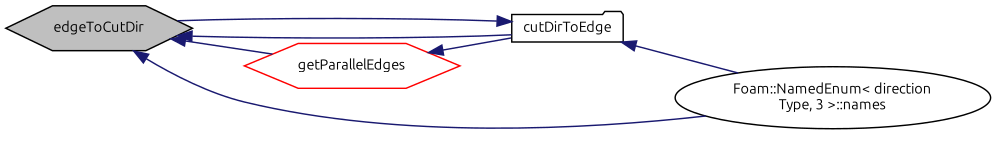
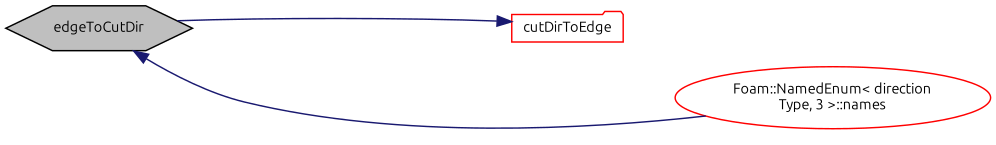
  digraph {
    rankdir=LR
    fontname=Ubuntu
    node [color=black fontname=Ubuntu fontsize=10 shape=hexagon]
    edge [color=midnightblue dir=back fontname=Ubuntu fontsize=10 labelfontname=Helvetica labelfontsize=10 style=solid]
    n1 [fillcolor=grey75 fontcolor=black height=0.2 label=edgeToCutDir style=filled width=0.4]
-   n2 [height=0.2 label=cutDirToEdge shape=folder width=0.4]
-   n3 [height=0.2 label="Foam::NamedEnum\< direction\lType, 3 \>::names" shape=ellipse width=0.4]
-   n4 [color=red height=0.2 label=getParallelEdges width=0.4]
-   n1 -> n2
+   n2 [color=red height=0.2 label=cutDirToEdge shape=folder width=0.4]
+   n3 [color=red height=0.2 label="Foam::NamedEnum\< direction\lType, 3 \>::names" shape=ellipse width=0.4]
    n1 -> n3
-   n1 -> n4
    n2 -> n1
-   n2 -> n3
-   n4 -> n2
  }
